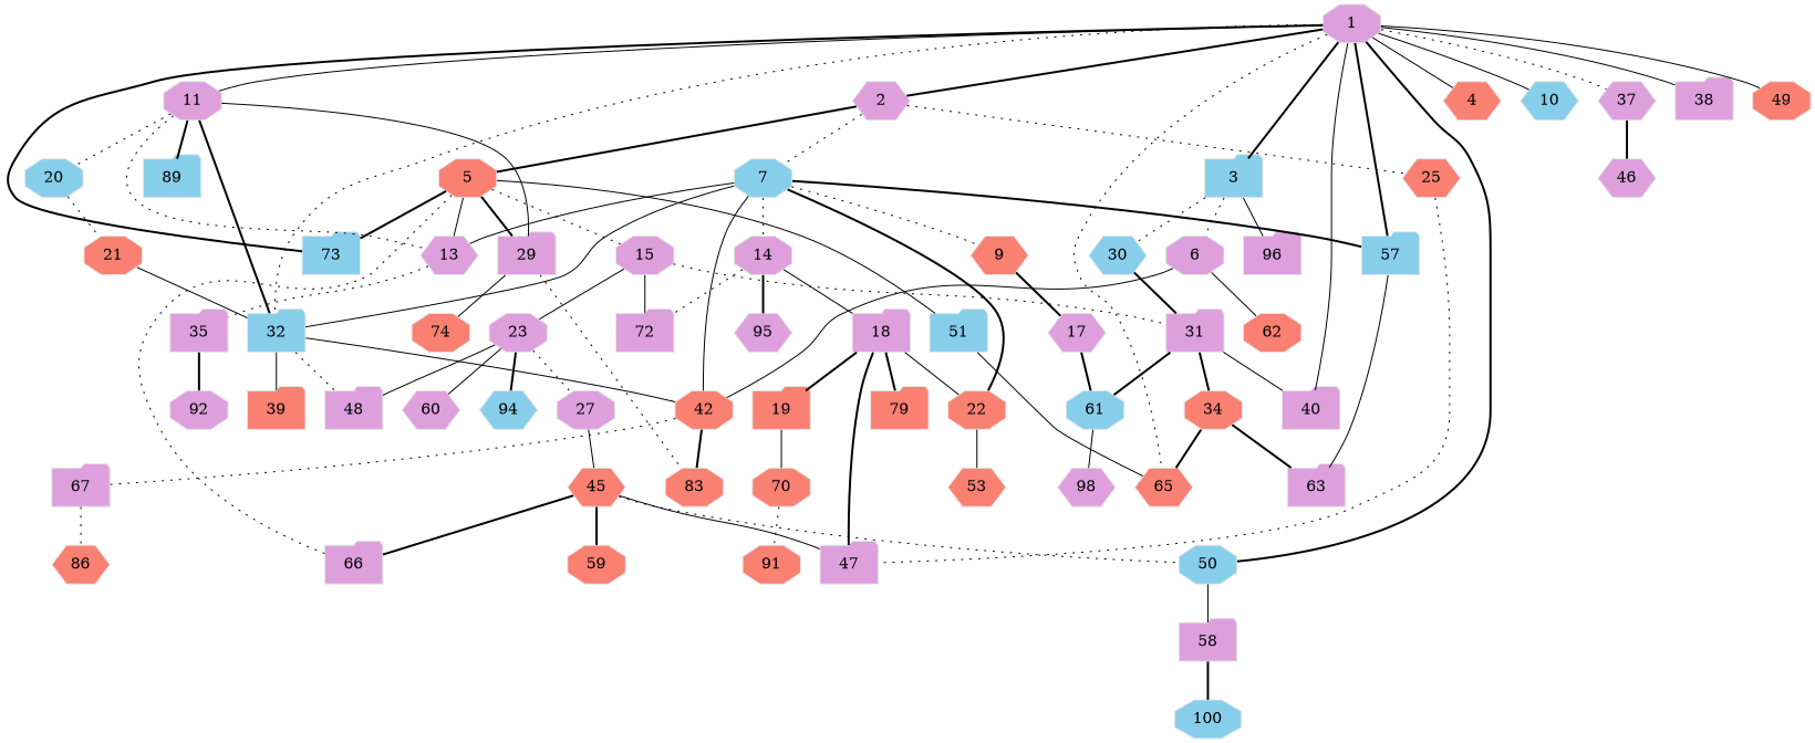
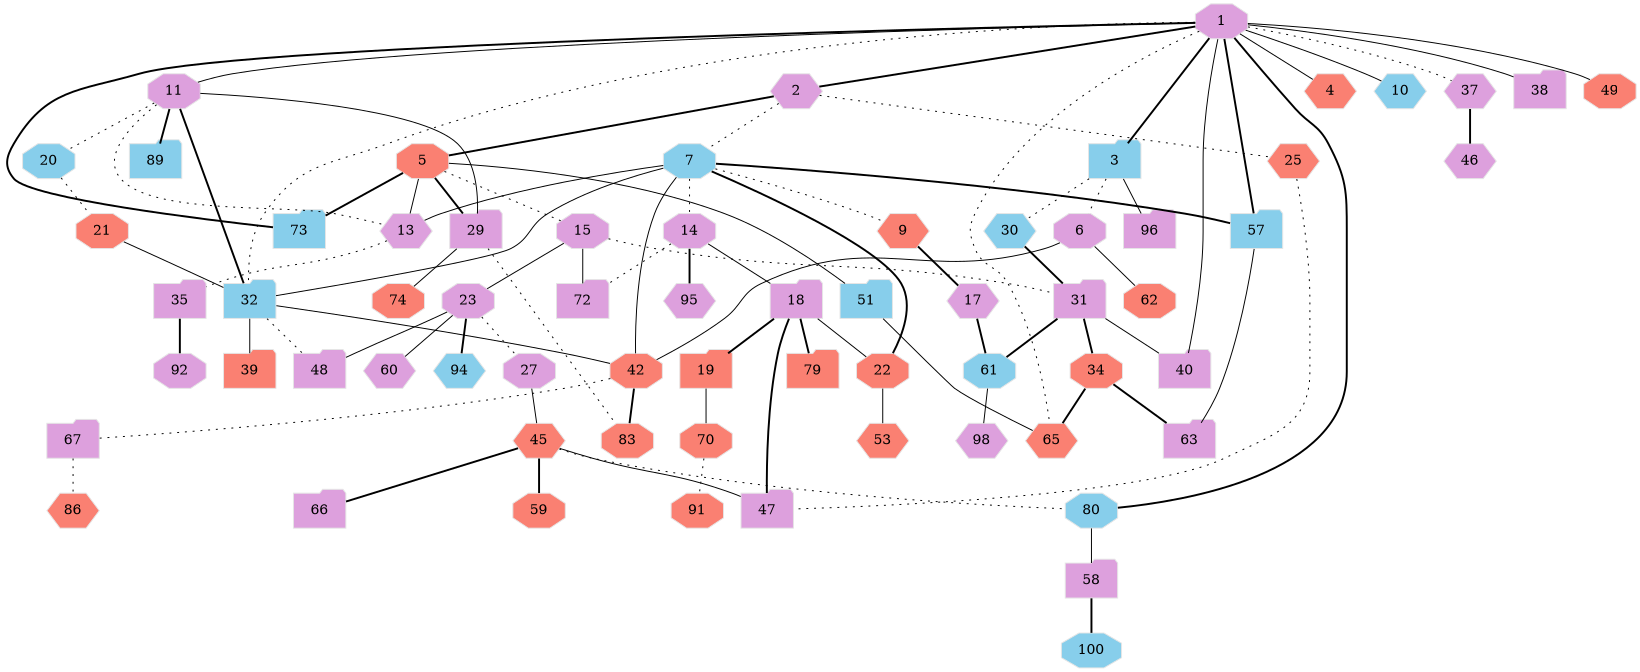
  graph {
    node [color=gray90 fillcolor=plum shape=octagon style=filled]
    edge [style=solid]
    1 [super="+36"]
    2 [shape=hexagon super="+24"]
    3 [fillcolor=skyblue shape=folder super="+69"]
    4 [fillcolor=salmon shape=hexagon super="+52"]
    10 [fillcolor=skyblue shape=hexagon]
    11 [super="+16"]
    32 [fillcolor=skyblue shape=folder super="+85"]
    37 [shape=hexagon super="+80"]
    38 [shape=folder]
    40 [shape=folder]
    49 [fillcolor=salmon]
-   50 [fillcolor=skyblue]
+   50 [fillcolor=skyblue label=80]
    57 [fillcolor=skyblue shape=folder]
    65 [fillcolor=salmon shape=hexagon super="+87"]
    73 [fillcolor=skyblue shape=folder]
    5 [fillcolor=salmon super="+43"]
    7 [fillcolor=skyblue super="+8"]
    25 [fillcolor=salmon shape=hexagon super="+44"]
    6 [super="+12"]
    30 [fillcolor=skyblue shape=hexagon]
    96 [shape=folder]
    13 [shape=hexagon super="+26"]
    29 [shape=folder super="+41"]
    20 [fillcolor=skyblue]
    89 [fillcolor=skyblue shape=folder super="+90"]
    42 [fillcolor=salmon super="+97"]
    48 [shape=folder]
    39 [fillcolor=salmon shape=folder super="+64"]
    46 [shape=hexagon]
    58 [shape=folder super="+71"]
    63 [shape=folder super="+68"]
    15
    51 [fillcolor=skyblue shape=folder]
    66 [shape=folder]
    9 [fillcolor=salmon shape=hexagon]
    14
    22 [fillcolor=salmon super="+82"]
    47 [shape=folder]
    62 [fillcolor=salmon]
    31 [shape=folder super="+88"]
    35 [shape=folder super="+54"]
    72 [shape=folder super="+76"]
    23 [super="+56"]
    74 [fillcolor=salmon super="+99"]
    83 [fillcolor=salmon super="+84"]
    67 [shape=folder super="+81"]
    17 [shape=hexagon super="+28"]
    18 [shape=folder super="+75"]
    95 [shape=hexagon]
    53 [fillcolor=salmon shape=hexagon]
    61 [fillcolor=skyblue super="+78"]
    21 [fillcolor=salmon super="+93"]
    92
    19 [fillcolor=salmon shape=folder]
    79 [fillcolor=salmon shape=folder]
    27
    60 [shape=hexagon]
    94 [fillcolor=skyblue shape=hexagon]
    34 [fillcolor=salmon]
    98 [shape=hexagon]
    70 [fillcolor=salmon super="+77"]
    91 [fillcolor=salmon]
    45 [fillcolor=salmon shape=hexagon super="+55"]
    59 [fillcolor=salmon]
    86 [fillcolor=salmon shape=hexagon]
    100 [fillcolor=skyblue]
    1 -- 2 [style=bold]
    1 -- 3 [style=bold]
    1 -- 4
    1 -- 10
    1 -- 11
    1 -- 32 [style=dotted]
    1 -- 37 [style=dotted]
    1 -- 38
    1 -- 40
    1 -- 49
    1 -- 50 [style=bold]
    1 -- 57 [style=bold]
    1 -- 65 [style=dotted]
    1 -- 73 [style=bold]
    2 -- 5 [style=bold]
    2 -- 7 [style=dotted]
    2 -- 25 [style=dotted]
    3 -- 6 [style=dotted]
    3 -- 30 [style=dotted]
    3 -- 96
    11 -- 32 [style=bold]
    11 -- 13 [style=dotted]
    11 -- 29
    11 -- 20 [style=dotted]
    11 -- 89 [style=bold]
    32 -- 42
    32 -- 48 [style=dotted]
    32 -- 39
    37 -- 46 [style=bold]
    50 -- 58
    57 -- 63
    5 -- 73 [style=bold]
    5 -- 13
    5 -- 29 [style=bold]
    5 -- 15 [style=dotted]
    5 -- 51
-   5 -- 66 [style=dotted]
    7 -- 32
    7 -- 57 [style=bold]
    7 -- 13
    7 -- 42 [weight=2]
    7 -- 9 [style=dotted]
    7 -- 14 [style=dotted]
    7 -- 22 [style=bold]
    25 -- 47 [style=dotted]
    6 -- 42
    6 -- 62
    30 -- 31 [style=bold]
    13 -- 35 [style=dotted]
    29 -- 74
    29 -- 83 [style=dotted]
    20 -- 21 [style=dotted]
    42 -- 83 [style=bold]
    42 -- 67 [style=dotted]
    58 -- 100 [style=bold]
    15 -- 31 [style=dotted]
    15 -- 72
    15 -- 23
    51 -- 65
    9 -- 17 [style=bold]
    14 -- 72 [style=dotted]
    14 -- 18
    14 -- 95 [style=bold]
    22 -- 53
    31 -- 40
    31 -- 61 [style=bold]
    31 -- 34 [style=bold]
    35 -- 92 [style=bold]
    23 -- 48
    23 -- 27 [style=dotted]
    23 -- 60
    23 -- 94 [style=bold]
    67 -- 86 [style=dotted]
    17 -- 61 [style=bold]
    18 -- 22
    18 -- 47 [style=bold]
    18 -- 19 [style=bold]
    18 -- 79 [style=bold]
    61 -- 98
    21 -- 32
    19 -- 70
    27 -- 45
    34 -- 65 [style=bold]
    34 -- 63 [style=bold]
    70 -- 91 [style=dotted]
    45 -- 50 [style=dotted]
    45 -- 66 [style=bold]
    45 -- 47
    45 -- 59 [style=bold]
  }
